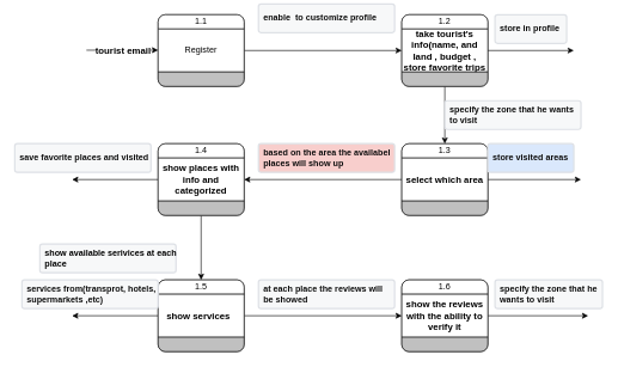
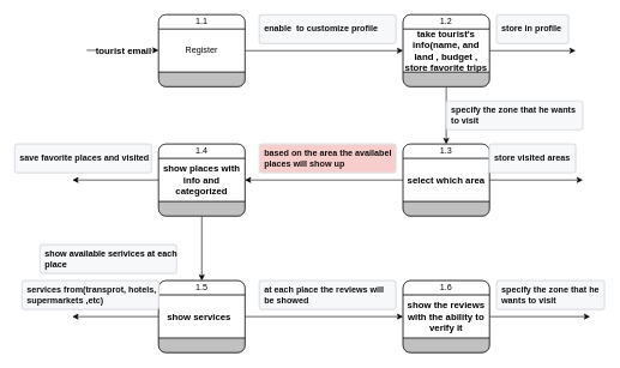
  <mxCell id="0" />
  <mxCell id="1" parent="0" />
  <mxCell id="2" style="edgeStyle=none;html=1;exitX=1;exitY=0.5;exitDx=0;exitDy=0;entryX=0;entryY=0.5;entryDx=0;entryDy=0;fontSize=13;" parent="1" source="3" target="9" edge="1"><mxGeometry relative="1" as="geometry" /></mxCell>
  <mxCell id="3" value="" style="rounded=1;whiteSpace=wrap;html=1;container=1;collapsible=0;absoluteArcSize=1;arcSize=20;childLayout=stackLayout;horizontal=1;horizontalStack=0;resizeParent=1;resizeParentMax=0;resizeLast=0;" parent="1" vertex="1"><mxGeometry x="220" y="20" width="120" height="100" as="geometry" /></mxCell>
  <mxCell id="4" value="1.1" style="whiteSpace=wrap;connectable=0;html=1;shape=mxgraph.basic.rect;size=10;rectStyle=rounded;bottomRightStyle=square;bottomLeftStyle=square;part=1;" parent="3" vertex="1"><mxGeometry width="120" height="20" as="geometry" /></mxCell>
  <mxCell id="5" value="Register" style="shape=mxgraph.bpmn.task;part=1;taskMarker=abstract;connectable=0;whiteSpace=wrap;html=1;" parent="3" vertex="1"><mxGeometry y="20" width="120" height="60" as="geometry" /></mxCell>
  <mxCell id="6" value="" style="whiteSpace=wrap;connectable=0;html=1;shape=mxgraph.basic.rect;size=10;rectStyle=rounded;topRightStyle=square;topLeftStyle=square;fillColor=#C0C0C0;part=1;" parent="3" vertex="1"><mxGeometry y="80" width="120" height="20" as="geometry" /></mxCell>
  <mxCell id="7" style="edgeStyle=none;html=1;exitX=0.5;exitY=1;exitDx=0;exitDy=0;entryX=0.5;entryY=0;entryDx=0;entryDy=0;fontSize=14;fontColor=#0D0D0D;" parent="1" source="9" target="22" edge="1"><mxGeometry relative="1" as="geometry" /></mxCell>
  <mxCell id="8" style="edgeStyle=none;html=1;exitX=1;exitY=0.5;exitDx=0;exitDy=0;fontSize=14;fontColor=#0D0D0D;" parent="1" source="9" edge="1"><mxGeometry relative="1" as="geometry"><mxPoint x="800" y="70" as="targetPoint" /></mxGeometry></mxCell>
  <mxCell id="9" value="" style="rounded=1;whiteSpace=wrap;html=1;container=1;collapsible=0;absoluteArcSize=1;arcSize=20;childLayout=stackLayout;horizontal=1;horizontalStack=0;resizeParent=1;resizeParentMax=0;resizeLast=0;" parent="1" vertex="1"><mxGeometry x="560" y="20" width="120" height="100" as="geometry" /></mxCell>
  <mxCell id="10" value="1.2" style="whiteSpace=wrap;connectable=0;html=1;shape=mxgraph.basic.rect;size=10;rectStyle=rounded;bottomRightStyle=square;bottomLeftStyle=square;part=1;" parent="9" vertex="1"><mxGeometry width="120" height="20" as="geometry" /></mxCell>
  <mxCell id="11" value="&lt;b&gt;&lt;font style=&quot;font-size: 13px;&quot;&gt;take tourist's info(name, and land , budget , store favorite trips&lt;/font&gt;&lt;/b&gt;" style="shape=mxgraph.bpmn.task;part=1;taskMarker=abstract;connectable=0;whiteSpace=wrap;html=1;" parent="9" vertex="1"><mxGeometry y="20" width="120" height="60" as="geometry" /></mxCell>
  <mxCell id="12" value="" style="whiteSpace=wrap;connectable=0;html=1;shape=mxgraph.basic.rect;size=10;rectStyle=rounded;topRightStyle=square;topLeftStyle=square;fillColor=#C0C0C0;part=1;" parent="9" vertex="1"><mxGeometry y="80" width="120" height="20" as="geometry" /></mxCell>
  <mxCell id="13" style="edgeStyle=none;html=1;exitX=0;exitY=0.5;exitDx=0;exitDy=0;fontSize=14;fontColor=#0D0D0D;" parent="1" source="15" edge="1"><mxGeometry relative="1" as="geometry"><mxPoint x="100" y="250" as="targetPoint" /></mxGeometry></mxCell>
  <mxCell id="14" style="edgeStyle=none;html=1;exitX=0.5;exitY=1;exitDx=0;exitDy=0;entryX=0.5;entryY=0;entryDx=0;entryDy=0;fontSize=14;fontColor=#0D0D0D;" parent="1" source="15" target="28" edge="1"><mxGeometry relative="1" as="geometry" /></mxCell>
  <mxCell id="15" value="" style="rounded=1;whiteSpace=wrap;html=1;container=1;collapsible=0;absoluteArcSize=1;arcSize=20;childLayout=stackLayout;horizontal=1;horizontalStack=0;resizeParent=1;resizeParentMax=0;resizeLast=0;" parent="1" vertex="1"><mxGeometry x="220" y="200" width="120" height="100" as="geometry" /></mxCell>
  <mxCell id="16" value="1.4" style="whiteSpace=wrap;connectable=0;html=1;shape=mxgraph.basic.rect;size=10;rectStyle=rounded;bottomRightStyle=square;bottomLeftStyle=square;part=1;" parent="15" vertex="1"><mxGeometry width="120" height="20" as="geometry" /></mxCell>
  <mxCell id="17" value="&lt;span style=&quot;font-size: 13px;&quot;&gt;&lt;b&gt;show places with info and categorized&lt;/b&gt;&lt;/span&gt;" style="shape=mxgraph.bpmn.task;part=1;taskMarker=abstract;connectable=0;whiteSpace=wrap;html=1;" parent="15" vertex="1"><mxGeometry y="20" width="120" height="60" as="geometry" /></mxCell>
  <mxCell id="18" value="" style="whiteSpace=wrap;connectable=0;html=1;shape=mxgraph.basic.rect;size=10;rectStyle=rounded;topRightStyle=square;topLeftStyle=square;fillColor=#C0C0C0;part=1;" parent="15" vertex="1"><mxGeometry y="80" width="120" height="20" as="geometry" /></mxCell>
- <mxCell id="19" value="&lt;font color=&quot;#0d0d0d&quot;&gt;&lt;b&gt;enable&amp;nbsp; to customize profile&lt;/b&gt;&lt;/font&gt;" style="rounded=1;arcSize=9;fillColor=#F7F8F9;align=left;spacingLeft=5;strokeColor=#DEE1E6;html=1;strokeWidth=2;fontSize=12" parent="1" vertex="1"><mxGeometry x="360" y="5" width="190" height="40" as="geometry" /></mxCell>
+ <mxCell id="19" value="&lt;font color=&quot;#0d0d0d&quot;&gt;&lt;b&gt;enable&amp;nbsp; to customize profile&lt;/b&gt;&lt;/font&gt;" style="rounded=1;arcSize=9;fillColor=#F7F8F9;align=left;spacingLeft=5;strokeColor=#DEE1E6;html=1;strokeWidth=2;fontSize=12" parent="1" vertex="1"><mxGeometry x="360" y="20" width="190" height="40" as="geometry" /></mxCell>
  <mxCell id="20" style="edgeStyle=none;html=1;exitX=0;exitY=0.5;exitDx=0;exitDy=0;fontSize=14;fontColor=#0D0D0D;entryX=1;entryY=0.5;entryDx=0;entryDy=0;" parent="1" source="22" target="15" edge="1"><mxGeometry relative="1" as="geometry"><mxPoint x="350" y="250" as="targetPoint" /></mxGeometry></mxCell>
  <mxCell id="21" style="edgeStyle=none;html=1;exitX=1;exitY=0.5;exitDx=0;exitDy=0;fontSize=14;fontColor=#0D0D0D;" parent="1" source="22" edge="1"><mxGeometry relative="1" as="geometry"><mxPoint x="810" y="250" as="targetPoint" /></mxGeometry></mxCell>
  <mxCell id="22" value="" style="rounded=1;whiteSpace=wrap;html=1;container=1;collapsible=0;absoluteArcSize=1;arcSize=20;childLayout=stackLayout;horizontal=1;horizontalStack=0;resizeParent=1;resizeParentMax=0;resizeLast=0;" parent="1" vertex="1"><mxGeometry x="560" y="200" width="120" height="100" as="geometry" /></mxCell>
  <mxCell id="23" value="1.3" style="whiteSpace=wrap;connectable=0;html=1;shape=mxgraph.basic.rect;size=10;rectStyle=rounded;bottomRightStyle=square;bottomLeftStyle=square;part=1;" parent="22" vertex="1"><mxGeometry width="120" height="20" as="geometry" /></mxCell>
  <mxCell id="24" value="&lt;span style=&quot;font-size: 13px;&quot;&gt;&lt;b&gt;select which area&lt;/b&gt;&lt;/span&gt;" style="shape=mxgraph.bpmn.task;part=1;taskMarker=abstract;connectable=0;whiteSpace=wrap;html=1;" parent="22" vertex="1"><mxGeometry y="20" width="120" height="60" as="geometry" /></mxCell>
  <mxCell id="25" value="" style="whiteSpace=wrap;connectable=0;html=1;shape=mxgraph.basic.rect;size=10;rectStyle=rounded;topRightStyle=square;topLeftStyle=square;fillColor=#C0C0C0;part=1;" parent="22" vertex="1"><mxGeometry y="80" width="120" height="20" as="geometry" /></mxCell>
  <mxCell id="26" style="edgeStyle=none;html=1;exitX=0;exitY=0.5;exitDx=0;exitDy=0;fontSize=14;fontColor=#000000;" parent="1" source="28" edge="1"><mxGeometry relative="1" as="geometry"><mxPoint x="100" y="440" as="targetPoint" /></mxGeometry></mxCell>
  <mxCell id="27" style="edgeStyle=none;html=1;exitX=1;exitY=0.5;exitDx=0;exitDy=0;entryX=0;entryY=0.5;entryDx=0;entryDy=0;fontSize=14;fontColor=#000000;" parent="1" source="28" target="33" edge="1"><mxGeometry relative="1" as="geometry" /></mxCell>
  <mxCell id="28" value="" style="rounded=1;whiteSpace=wrap;html=1;container=1;collapsible=0;absoluteArcSize=1;arcSize=20;childLayout=stackLayout;horizontal=1;horizontalStack=0;resizeParent=1;resizeParentMax=0;resizeLast=0;" parent="1" vertex="1"><mxGeometry x="220" y="390" width="120" height="100" as="geometry" /></mxCell>
  <mxCell id="29" value="1.5" style="whiteSpace=wrap;connectable=0;html=1;shape=mxgraph.basic.rect;size=10;rectStyle=rounded;bottomRightStyle=square;bottomLeftStyle=square;part=1;" parent="28" vertex="1"><mxGeometry width="120" height="20" as="geometry" /></mxCell>
  <mxCell id="30" value="&lt;span style=&quot;font-size: 13px;&quot;&gt;&lt;b&gt;show services&amp;nbsp;&amp;nbsp;&lt;/b&gt;&lt;/span&gt;" style="shape=mxgraph.bpmn.task;part=1;taskMarker=abstract;connectable=0;whiteSpace=wrap;html=1;" parent="28" vertex="1"><mxGeometry y="20" width="120" height="60" as="geometry" /></mxCell>
  <mxCell id="31" value="" style="whiteSpace=wrap;connectable=0;html=1;shape=mxgraph.basic.rect;size=10;rectStyle=rounded;topRightStyle=square;topLeftStyle=square;fillColor=#C0C0C0;part=1;" parent="28" vertex="1"><mxGeometry y="80" width="120" height="20" as="geometry" /></mxCell>
  <mxCell id="32" style="edgeStyle=none;html=1;exitX=1;exitY=0.5;exitDx=0;exitDy=0;fontSize=14;fontColor=#000000;" parent="1" source="33" edge="1"><mxGeometry relative="1" as="geometry"><mxPoint x="820" y="440" as="targetPoint" /></mxGeometry></mxCell>
  <mxCell id="33" value="" style="rounded=1;whiteSpace=wrap;html=1;container=1;collapsible=0;absoluteArcSize=1;arcSize=20;childLayout=stackLayout;horizontal=1;horizontalStack=0;resizeParent=1;resizeParentMax=0;resizeLast=0;" parent="1" vertex="1"><mxGeometry x="560" y="390" width="120" height="100" as="geometry" /></mxCell>
  <mxCell id="34" value="1.6" style="whiteSpace=wrap;connectable=0;html=1;shape=mxgraph.basic.rect;size=10;rectStyle=rounded;bottomRightStyle=square;bottomLeftStyle=square;part=1;" parent="33" vertex="1"><mxGeometry width="120" height="20" as="geometry" /></mxCell>
  <mxCell id="35" value="&lt;span style=&quot;font-size: 13px;&quot;&gt;&lt;b&gt;show the reviews with the ability to verify it&lt;/b&gt;&lt;/span&gt;" style="shape=mxgraph.bpmn.task;part=1;taskMarker=abstract;connectable=0;whiteSpace=wrap;html=1;" parent="33" vertex="1"><mxGeometry y="20" width="120" height="60" as="geometry" /></mxCell>
  <mxCell id="36" value="" style="whiteSpace=wrap;connectable=0;html=1;shape=mxgraph.basic.rect;size=10;rectStyle=rounded;topRightStyle=square;topLeftStyle=square;fillColor=#C0C0C0;part=1;" parent="33" vertex="1"><mxGeometry y="80" width="120" height="20" as="geometry" /></mxCell>
  <mxCell id="37" value="" style="endArrow=classic;html=1;fontSize=13;" parent="1" edge="1"><mxGeometry relative="1" as="geometry"><mxPoint x="120" y="69.5" as="sourcePoint" /><mxPoint x="220" y="69.5" as="targetPoint" /></mxGeometry></mxCell>
  <mxCell id="38" value="&lt;b&gt;tourist email&lt;/b&gt;" style="edgeLabel;resizable=0;html=1;align=center;verticalAlign=middle;fontSize=13;" parent="37" connectable="0" vertex="1"><mxGeometry relative="1" as="geometry" /></mxCell>
  <mxCell id="39" value="&lt;font color=&quot;#0d0d0d&quot;&gt;&lt;b&gt;specify the zone that he wants&amp;nbsp;&lt;br&gt;to visit&lt;br&gt;&lt;/b&gt;&lt;/font&gt;" style="rounded=1;arcSize=9;fillColor=#F7F8F9;align=left;spacingLeft=5;strokeColor=#DEE1E6;html=1;strokeWidth=2;fontSize=12" parent="1" vertex="1"><mxGeometry x="620" y="140" width="190" height="40" as="geometry" /></mxCell>
  <mxCell id="40" value="&lt;font color=&quot;#0d0d0d&quot;&gt;&lt;b&gt;based on the area the availabel&amp;nbsp;&lt;br&gt;places will show up&lt;br&gt;&lt;/b&gt;&lt;/font&gt;" style="rounded=1;arcSize=9;fillColor=#f8cecc;align=left;spacingLeft=5;strokeColor=#DEE1E6;html=1;strokeWidth=2;fontSize=12;" parent="1" vertex="1"><mxGeometry x="360" y="200" width="190" height="40" as="geometry" /></mxCell>
  <mxCell id="41" value="&lt;font color=&quot;#0d0d0d&quot;&gt;&lt;b&gt;store in profile&lt;br&gt;&lt;/b&gt;&lt;/font&gt;" style="rounded=1;arcSize=9;fillColor=#F7F8F9;align=left;spacingLeft=5;strokeColor=#DEE1E6;html=1;strokeWidth=2;fontSize=12" parent="1" vertex="1"><mxGeometry x="690" y="20" width="100" height="40" as="geometry" /></mxCell>
  <mxCell id="42" value="&lt;font color=&quot;#0d0d0d&quot;&gt;&lt;b&gt;save favorite places and visited&lt;br&gt;&lt;/b&gt;&lt;/font&gt;" style="rounded=1;arcSize=9;fillColor=#F7F8F9;align=left;spacingLeft=5;strokeColor=#DEE1E6;html=1;strokeWidth=2;fontSize=12" parent="1" vertex="1"><mxGeometry x="20" y="200" width="190" height="40" as="geometry" /></mxCell>
- <mxCell id="43" value="&lt;font color=&quot;#0d0d0d&quot;&gt;&lt;b&gt;store visited areas&lt;br&gt;&lt;/b&gt;&lt;/font&gt;" style="rounded=1;arcSize=9;fillColor=#dae8fc;align=left;spacingLeft=5;strokeColor=#DEE1E6;html=1;strokeWidth=2;fontSize=12;" parent="1" vertex="1"><mxGeometry x="680" y="200" width="120" height="40" as="geometry" /></mxCell>
+ <mxCell id="43" value="&lt;font color=&quot;#0d0d0d&quot;&gt;&lt;b&gt;store visited areas&lt;br&gt;&lt;/b&gt;&lt;/font&gt;" style="rounded=1;arcSize=9;fillColor=#F7F8F9;align=left;spacingLeft=5;strokeColor=#DEE1E6;html=1;strokeWidth=2;fontSize=12" parent="1" vertex="1"><mxGeometry x="680" y="200" width="120" height="40" as="geometry" /></mxCell>
  <mxCell id="44" value="&lt;font color=&quot;#000000&quot;&gt;&lt;b&gt;show available serivices at each&lt;br&gt;place&lt;br&gt;&lt;/b&gt;&lt;/font&gt;" style="rounded=1;arcSize=9;fillColor=#F7F8F9;align=left;spacingLeft=5;strokeColor=#DEE1E6;html=1;strokeWidth=2;fontSize=12" parent="1" vertex="1"><mxGeometry x="55" y="340" width="190" height="40" as="geometry" /></mxCell>
  <mxCell id="45" value="&lt;font color=&quot;#0d0d0d&quot;&gt;&lt;b&gt;services from(transprot, hotels,&lt;br&gt;supermarkets ,etc)&lt;br&gt;&lt;/b&gt;&lt;/font&gt;" style="rounded=1;arcSize=9;fillColor=#F7F8F9;align=left;spacingLeft=5;strokeColor=#DEE1E6;html=1;strokeWidth=2;fontSize=12" parent="1" vertex="1"><mxGeometry y="390" width="190" height="40" as="geometry" x="30" /></mxCell>
  <mxCell id="46" value="&lt;font color=&quot;#0d0d0d&quot;&gt;&lt;b&gt;at each place the reviews will&lt;br&gt;be showed&lt;br&gt;&lt;/b&gt;&lt;/font&gt;" style="rounded=1;arcSize=9;fillColor=#F7F8F9;align=left;spacingLeft=5;strokeColor=#DEE1E6;html=1;strokeWidth=2;fontSize=12" parent="1" vertex="1"><mxGeometry x="360" y="390" width="190" height="40" as="geometry" /></mxCell>
  <mxCell id="47" value="&lt;font color=&quot;#0d0d0d&quot;&gt;&lt;b&gt;specify the zone that he &lt;br&gt;wants&amp;nbsp;to visit&lt;br&gt;&lt;/b&gt;&lt;/font&gt;" style="rounded=1;arcSize=9;fillColor=#F7F8F9;align=left;spacingLeft=5;strokeColor=#DEE1E6;html=1;strokeWidth=2;fontSize=12" parent="1" vertex="1"><mxGeometry x="690" y="390" width="150" height="40" as="geometry" /></mxCell>
